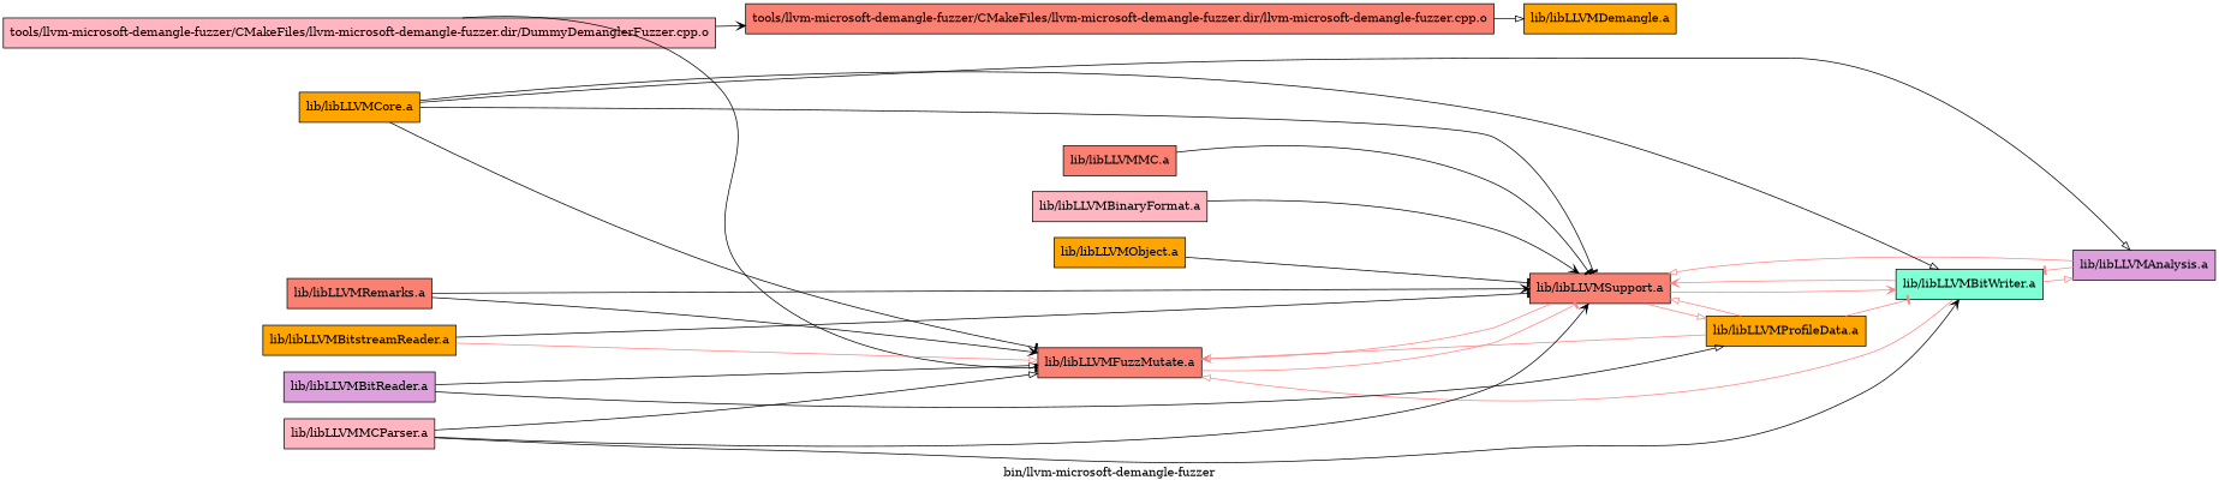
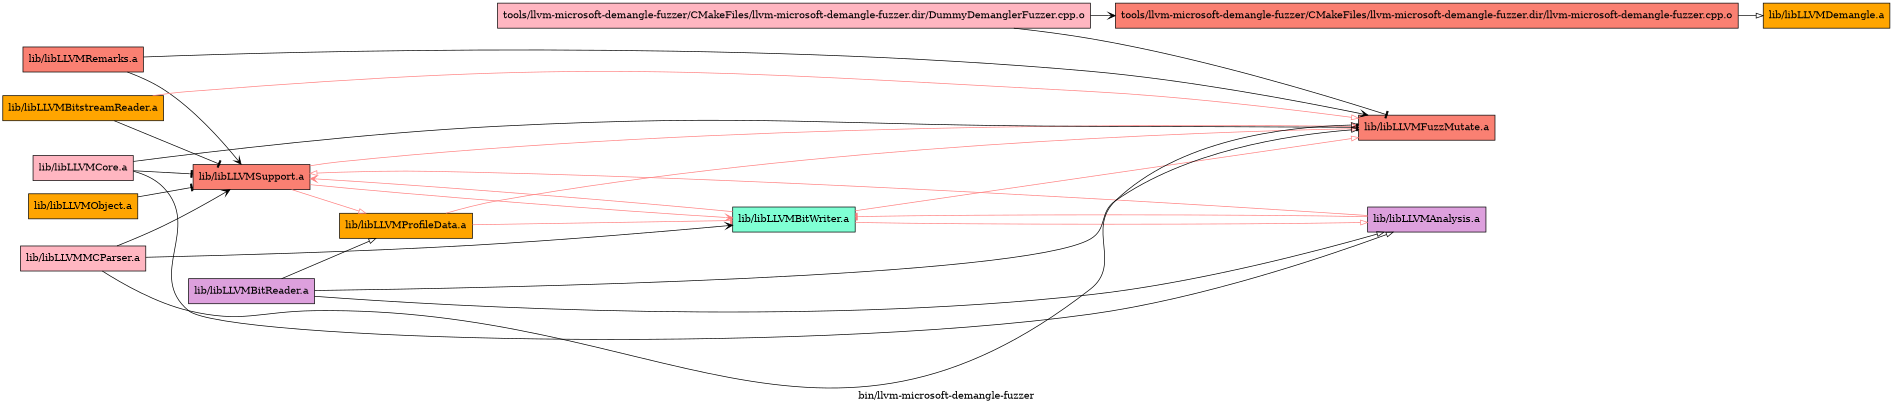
  digraph {
    label="bin/llvm-microsoft-demangle-fuzzer"
    rankdir=LR
    node [fillcolor=salmon shape=record style=filled]
    edge [arrowhead=onormal]
    n1 [fillcolor=lightpink label="{tools/llvm-microsoft-demangle-fuzzer/CMakeFiles/llvm-microsoft-demangle-fuzzer.dir/DummyDemanglerFuzzer.cpp.o}"]
    n2 [label="{tools/llvm-microsoft-demangle-fuzzer/CMakeFiles/llvm-microsoft-demangle-fuzzer.dir/llvm-microsoft-demangle-fuzzer.cpp.o}"]
    n3 [label="{lib/libLLVMFuzzMutate.a}"]
    n4 [fillcolor=orange label="{lib/libLLVMDemangle.a}"]
    n5 [label="{lib/libLLVMSupport.a}"]
    n6 [fillcolor=aquamarine label="{lib/libLLVMBitWriter.a}"]
    n7 [fillcolor=orange label="{lib/libLLVMProfileData.a}"]
    n8 [fillcolor=plum label="{lib/libLLVMAnalysis.a}"]
    n9 [fillcolor=orange label="{lib/libLLVMObject.a}"]
    n10 [fillcolor=plum label="{lib/libLLVMBitReader.a}"]
    n11 [fillcolor=lightpink label="{lib/libLLVMMCParser.a}"]
-   n12 [fillcolor=orange label="{lib/libLLVMCore.a}"]
+   n12 [fillcolor=lightpink label="{lib/libLLVMCore.a}"]
    n13 [label="{lib/libLLVMRemarks.a}"]
    n14 [fillcolor=orange label="{lib/libLLVMBitstreamReader.a}"]
-   n15 [label="{lib/libLLVMMC.a}"]
-   n16 [fillcolor=lightpink label="{lib/libLLVMBinaryFormat.a}"]
    n1 -> n2 [arrowhead=vee]
    n1 -> n3 [arrowhead=tee]
    n2 -> n4
-   n3 -> n5 [arrowhead=tee color="1.000000 0.5 1"]
    n5 -> n3 [arrowhead=vee color="1.000000 0.5 1"]
    n5 -> n6 [arrowhead=vee color="1.000000 0.5 1"]
    n5 -> n7 [color="1.000000 0.5 1"]
    n6 -> n3 [color="1.000000 0.5 1"]
    n6 -> n5 [arrowhead=vee color="1.000000 0.5 1"]
    n6 -> n8 [color="1.000000 0.5 1"]
    n7 -> n3 [color="1.000000 0.5 1"]
-   n7 -> n5 [color="1.000000 0.5 1"]
    n7 -> n6 [arrowhead=tee color="1.000000 0.5 1"]
    n8 -> n5 [color="1.000000 0.5 1"]
    n8 -> n6 [arrowhead=tee color="1.000000 0.5 1"]
    n9 -> n5 [arrowhead=tee]
    n10 -> n3
    n10 -> n7
+   n10 -> n8
    n11 -> n3
    n11 -> n5 [arrowhead=vee]
    n11 -> n6 [arrowhead=vee]
    n12 -> n3 [arrowhead=tee]
    n12 -> n5 [arrowhead=tee]
-   n12 -> n6
    n12 -> n8
    n13 -> n3 [arrowhead=vee]
    n13 -> n5 [arrowhead=vee]
    n14 -> n3 [color="1.000000 0.5 1"]
    n14 -> n5 [arrowhead=tee]
-   n15 -> n5 [arrowhead=tee]
-   n16 -> n5 [arrowhead=vee]
  }
